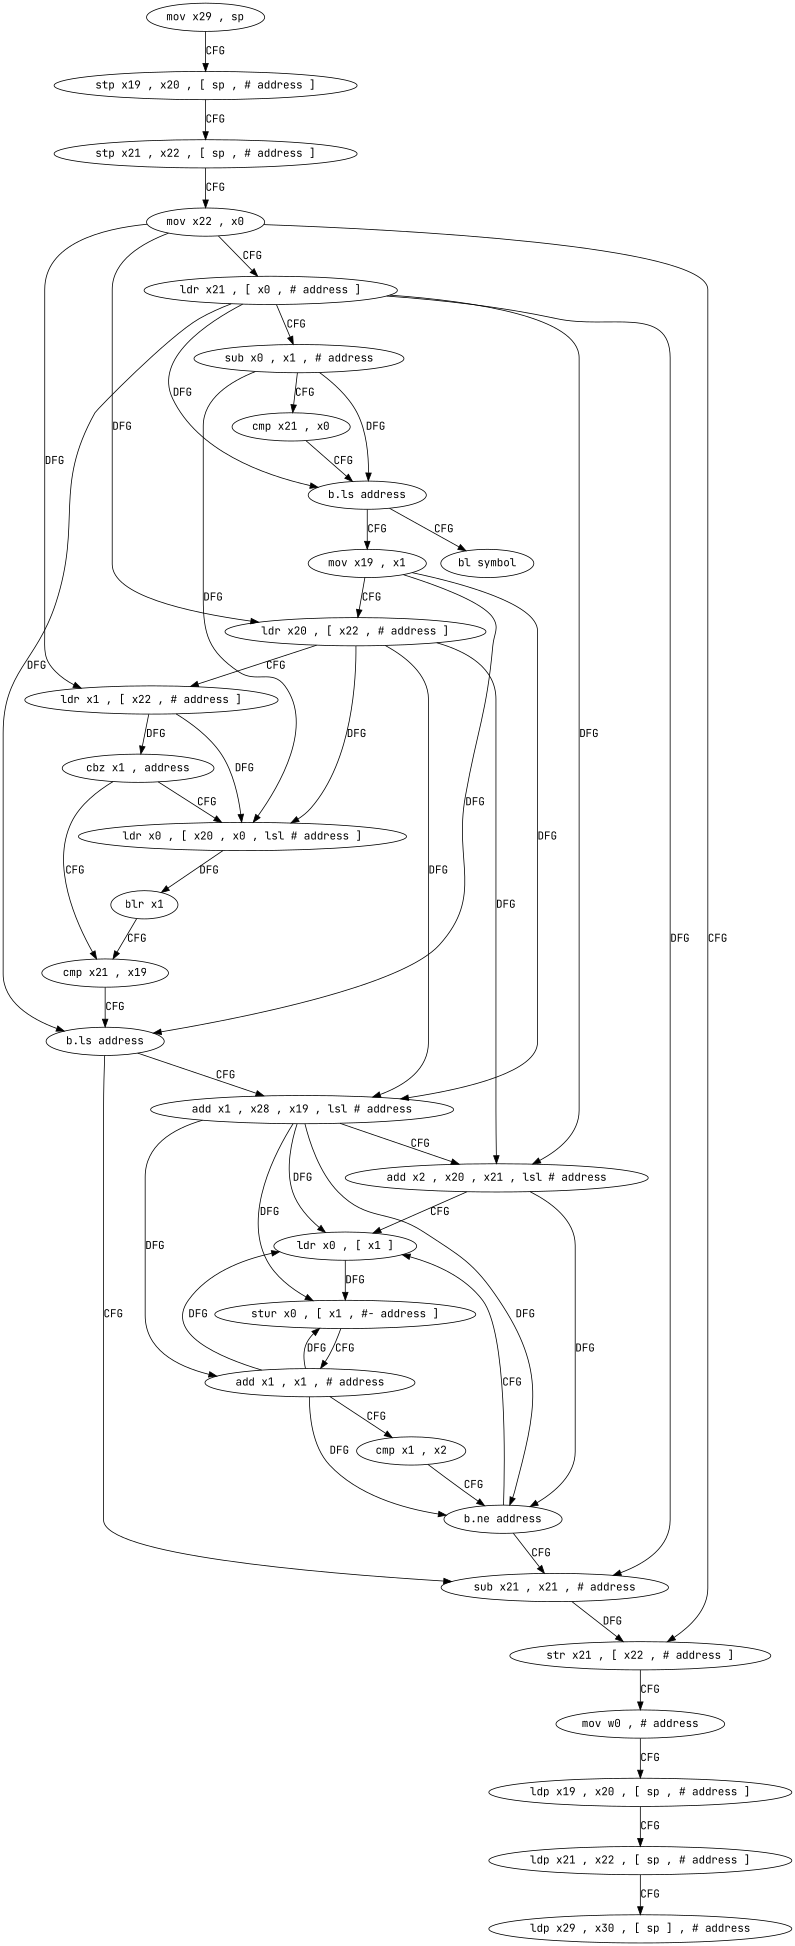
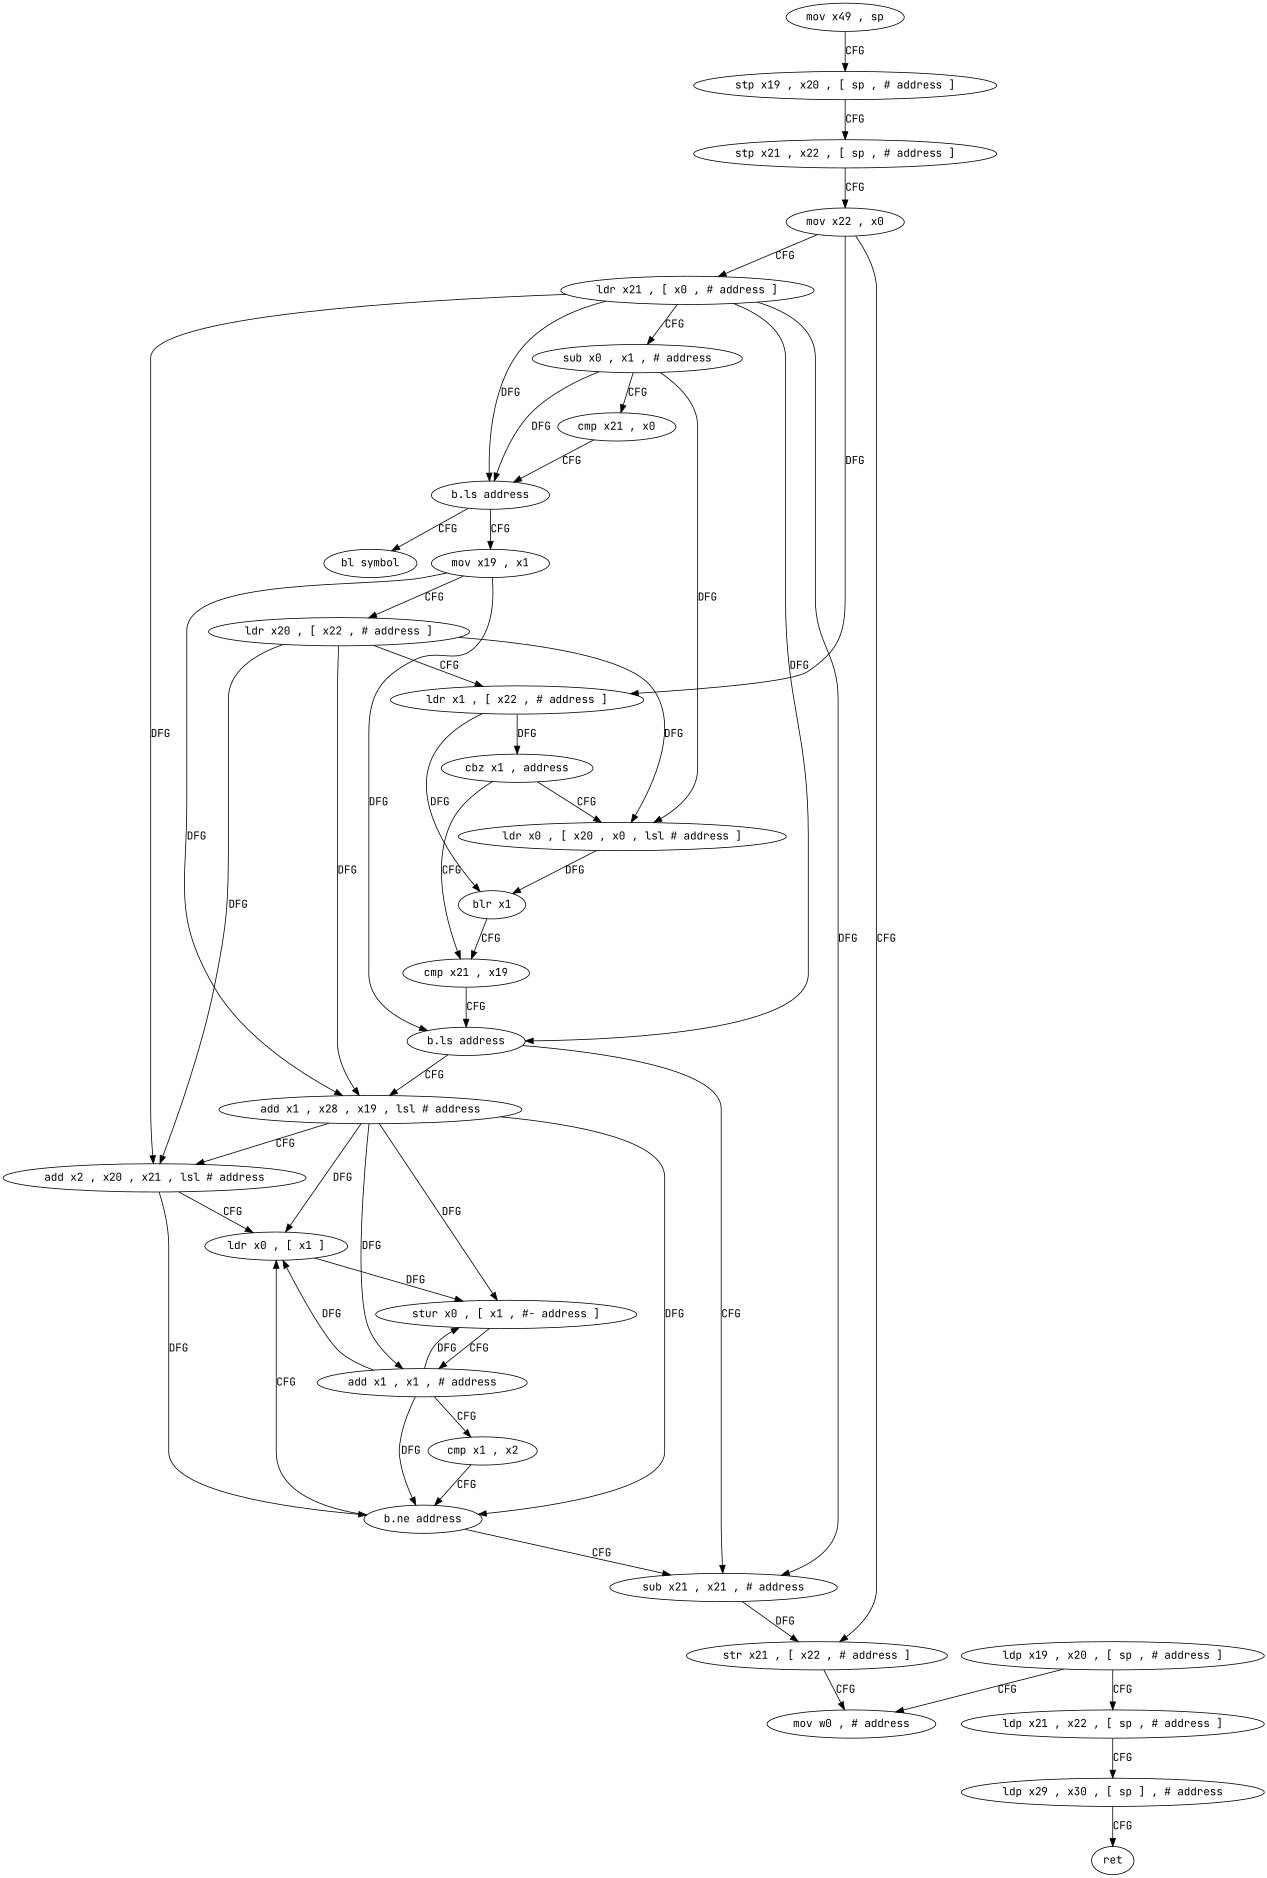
  digraph {
    fontname="JetBrains Mono"
    node [fontname="JetBrains Mono"]
    edge [fontname="JetBrains Mono"]
-   n1 [label="mov x29 , sp"]
+   n1 [label="mov x49 , sp"]
    n2 [label="stp x19 , x20 , [ sp , # address ]"]
    n3 [label="stp x21 , x22 , [ sp , # address ]"]
    n4 [label="mov x22 , x0"]
    n5 [label="ldr x21 , [ x0 , # address ]"]
    n6 [label="ldr x20 , [ x22 , # address ]"]
    n7 [label="ldr x1 , [ x22 , # address ]"]
    n8 [label="str x21 , [ x22 , # address ]"]
    n9 [label="sub x0 , x1 , # address"]
    n10 [label="b.ls address"]
    n11 [label="b.ls address"]
    n12 [label="sub x21 , x21 , # address"]
    n13 [label="add x2 , x20 , x21 , lsl # address"]
    n14 [label="ldr x0 , [ x20 , x0 , lsl # address ]"]
    n15 [label="add x1 , x28 , x19 , lsl # address"]
    n16 [label="cbz x1 , address"]
    n17 [label="blr x1"]
    n18 [label="mov w0 , # address"]
    n19 [label="cmp x21 , x0"]
    n20 [label="bl symbol"]
    n21 [label="mov x19 , x1"]
    n22 [label="ldr x0 , [ x1 ]"]
    n23 [label="b.ne address"]
    n24 [label="stur x0 , [ x1 , #- address ]"]
    n25 [label="add x1 , x1 , # address"]
    n26 [label="cmp x21 , x19"]
    n27 [label="cmp x1 , x2"]
    n28 [label="ldp x19 , x20 , [ sp , # address ]"]
    n29 [label="ldp x21 , x22 , [ sp , # address ]"]
    n30 [label="ldp x29 , x30 , [ sp ] , # address"]
+   n31 [label=ret]
    n1 -> n2 [label=CFG]
    n2 -> n3 [label=CFG]
    n3 -> n4 [label=CFG]
    n4 -> n5 [label=CFG]
-   n4 -> n6 [label=DFG]
    n4 -> n7 [label=DFG]
    n4 -> n8 [label=CFG]
    n5 -> n9 [label=CFG]
    n5 -> n10 [label=DFG]
    n5 -> n11 [label=DFG]
    n5 -> n12 [label=DFG]
    n5 -> n13 [label=DFG]
    n6 -> n7 [label=CFG]
    n6 -> n13 [label=DFG]
    n6 -> n14 [label=DFG]
    n6 -> n15 [label=DFG]
    n7 -> n16 [label=DFG]
-   n7 -> n14 [label=DFG]
+   n7 -> n17 [label=DFG]
    n8 -> n18 [label=CFG]
    n9 -> n10 [label=DFG]
    n9 -> n14 [label=DFG]
    n9 -> n19 [label=CFG]
    n10 -> n20 [label=CFG]
    n10 -> n21 [label=CFG]
    n11 -> n12 [label=CFG]
    n11 -> n15 [label=CFG]
    n12 -> n8 [label=DFG]
    n13 -> n22 [label=CFG]
    n13 -> n23 [label=DFG]
    n14 -> n17 [label=DFG]
    n15 -> n13 [label=CFG]
    n15 -> n22 [label=DFG]
    n15 -> n23 [label=DFG]
    n15 -> n24 [label=DFG]
    n15 -> n25 [label=DFG]
    n16 -> n14 [label=CFG]
    n16 -> n26 [label=CFG]
    n17 -> n26 [label=CFG]
-   n18 -> n28 [label=CFG]
+   n28 -> n18 [label=CFG]
    n19 -> n10 [label=CFG]
    n21 -> n6 [label=CFG]
    n21 -> n11 [label=DFG]
    n21 -> n15 [label=DFG]
    n22 -> n24 [label=DFG]
    n23 -> n12 [label=CFG]
    n23 -> n22 [label=CFG]
    n24 -> n25 [label=CFG]
    n25 -> n22 [label=DFG]
    n25 -> n23 [label=DFG]
    n25 -> n24 [label=DFG]
    n25 -> n27 [label=CFG]
    n26 -> n11 [label=CFG]
    n27 -> n23 [label=CFG]
    n28 -> n29 [label=CFG]
    n29 -> n30 [label=CFG]
+   n30 -> n31 [label=CFG]
  }
